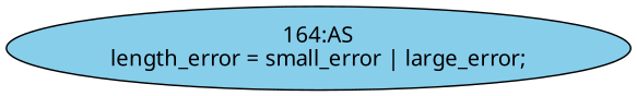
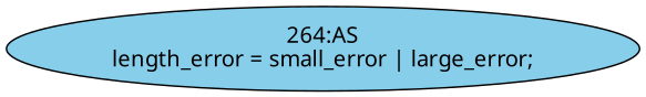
  strict digraph {
    fontname="Noto Sans"
-   n1 [ast="<pyverilog.vparser.ast.Assign object at 0x7efef253b510>" def_var="['length_error']" fillcolor=skyblue label="164:AS\nlength_error = small_error | large_error;" statements="[]" style=filled typ=Assign use_var="['small_error', 'large_error']" fontname="Noto Sans"]
+   n1 [ast="<pyverilog.vparser.ast.Assign object at 0x7efef253b510>" def_var="['length_error']" fillcolor=skyblue label="264:AS\nlength_error = small_error | large_error;" statements="[]" style=filled typ=Assign use_var="['small_error', 'large_error']" fontname="Noto Sans"]
  }
